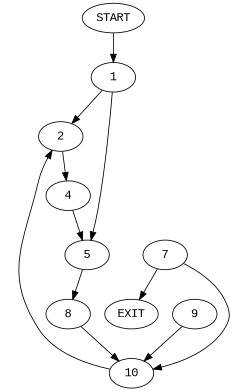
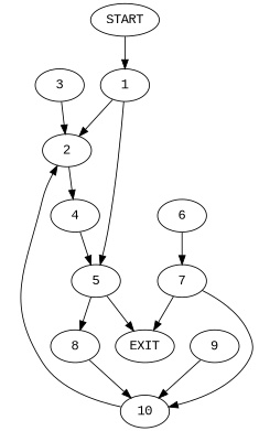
  digraph {
    fontname="Liberation Mono"
    node [fontname="Liberation Mono"]
    edge [fontname="Liberation Mono"]
    n1 [label=START]
    1
    2
    5
    4
+   3
    n7 [label=EXIT]
    8
+   6
    7
    10
    9
    n1 -> 1
    1 -> 2
    1 -> 5
    2 -> 4
+   5 -> n7
    5 -> 8
    4 -> 5
+   3 -> 2
    8 -> 10
+   6 -> 7
    7 -> n7
    7 -> 10
    10 -> 2
    9 -> 10
  }
